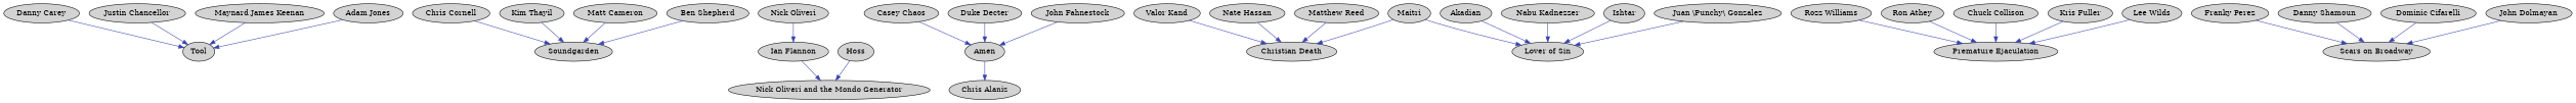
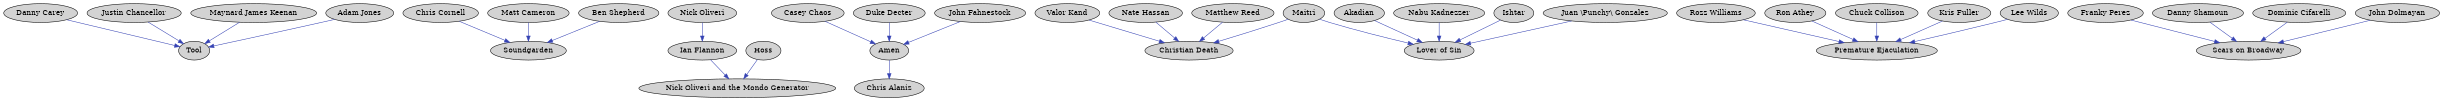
  digraph {
    node [style=filled]
    edge [color="0.650 0.700 0.700"]
    "Danny Carey"
    Tool
    "Justin Chancellor"
    "Maynard James Keenan"
    "Adam Jones"
    "Chris Cornell"
    Soundgarden
-   "Kim Thayil"
    "Matt Cameron"
    "Ben Shepherd"
    "Nick Oliveri"
    "Ian Flannon"
    "Nick Oliveri and the Mondo Generator"
    Hoss
    "Casey Chaos"
    Amen
    "Chris Alaniz"
    "Duke Decter"
    "John Fahnestock"
    "Valor Kand"
    "Christian Death"
    Maitri
    "Lover of Sin"
    "Nate Hassan"
    "Matthew Reed"
    Akadian
    "Nabu Kadnezzer"
    Ishtar
    "Juan \\Punchy\\ Gonzalez"
    "Rozz Williams"
    "Premature Ejaculation"
    "Ron Athey"
    "Chuck Collison"
    "Kris Fuller"
    "Lee Wilds"
    "Franky Perez"
    "Scars on Broadway"
    "Danny Shamoun"
    "Dominic Cifarelli"
    "John Dolmayan"
    "Danny Carey" -> Tool
    "Justin Chancellor" -> Tool
    "Maynard James Keenan" -> Tool
    "Adam Jones" -> Tool
    "Chris Cornell" -> Soundgarden
-   "Kim Thayil" -> Soundgarden
    "Matt Cameron" -> Soundgarden
    "Ben Shepherd" -> Soundgarden
    "Nick Oliveri" -> "Ian Flannon"
    "Ian Flannon" -> "Nick Oliveri and the Mondo Generator"
    Hoss -> "Nick Oliveri and the Mondo Generator"
    "Casey Chaos" -> Amen
    Amen -> "Chris Alaniz"
    "Duke Decter" -> Amen
    "John Fahnestock" -> Amen
    "Valor Kand" -> "Christian Death"
    Maitri -> "Christian Death"
    Maitri -> "Lover of Sin"
    "Nate Hassan" -> "Christian Death"
    "Matthew Reed" -> "Christian Death"
    Akadian -> "Lover of Sin"
    "Nabu Kadnezzer" -> "Lover of Sin"
    Ishtar -> "Lover of Sin"
    "Juan \\Punchy\\ Gonzalez" -> "Lover of Sin"
    "Rozz Williams" -> "Premature Ejaculation"
    "Ron Athey" -> "Premature Ejaculation"
    "Chuck Collison" -> "Premature Ejaculation"
    "Kris Fuller" -> "Premature Ejaculation"
    "Lee Wilds" -> "Premature Ejaculation"
    "Franky Perez" -> "Scars on Broadway"
    "Danny Shamoun" -> "Scars on Broadway"
    "Dominic Cifarelli" -> "Scars on Broadway"
    "John Dolmayan" -> "Scars on Broadway"
  }
